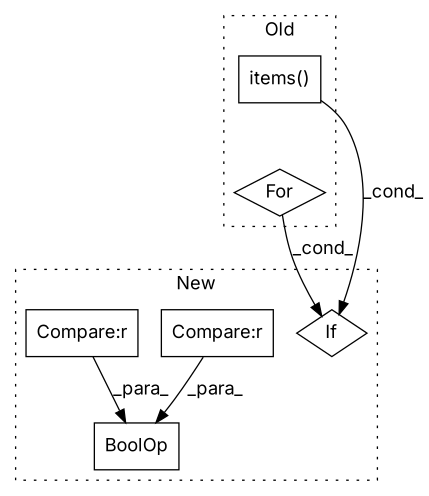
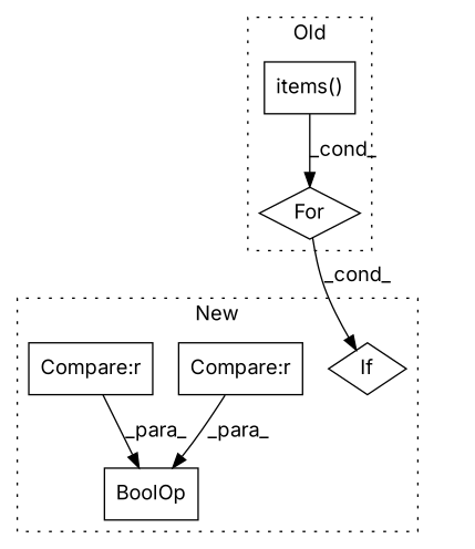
  digraph {
    fontname=Inter
    node [a=40 fontname=Inter shape=box]
    edge [fontname=Inter]
    n1 [a=75 l=19 label="items()" s=30535]
    n2 [a=107 l="4,14" label=For s="30489,30554" shape=diamond]
    n3 [a=72 l=122 label=BoolOp s=33016]
    n4 [a=96 l=3 label=If s=33013 shape=diamond]
    n5 [l=21 label="Compare:r" s=33034]
    n6 [l=20 label="Compare:r" s=33076]
    subgraph cluster_1 {
      label=Old
      style=dotted
      n1
      n2
    }
    subgraph cluster_2 {
      label=New
      style=dotted
      n3
      n4
      n5
      n6
    }
-   n1 -> n4 [label=_cond_]
+   n1 -> n2 [label=_cond_]
    n2 -> n4 [label=_cond_]
    n5 -> n3 [label=_para_]
    n6 -> n3 [label=_para_]
  }
